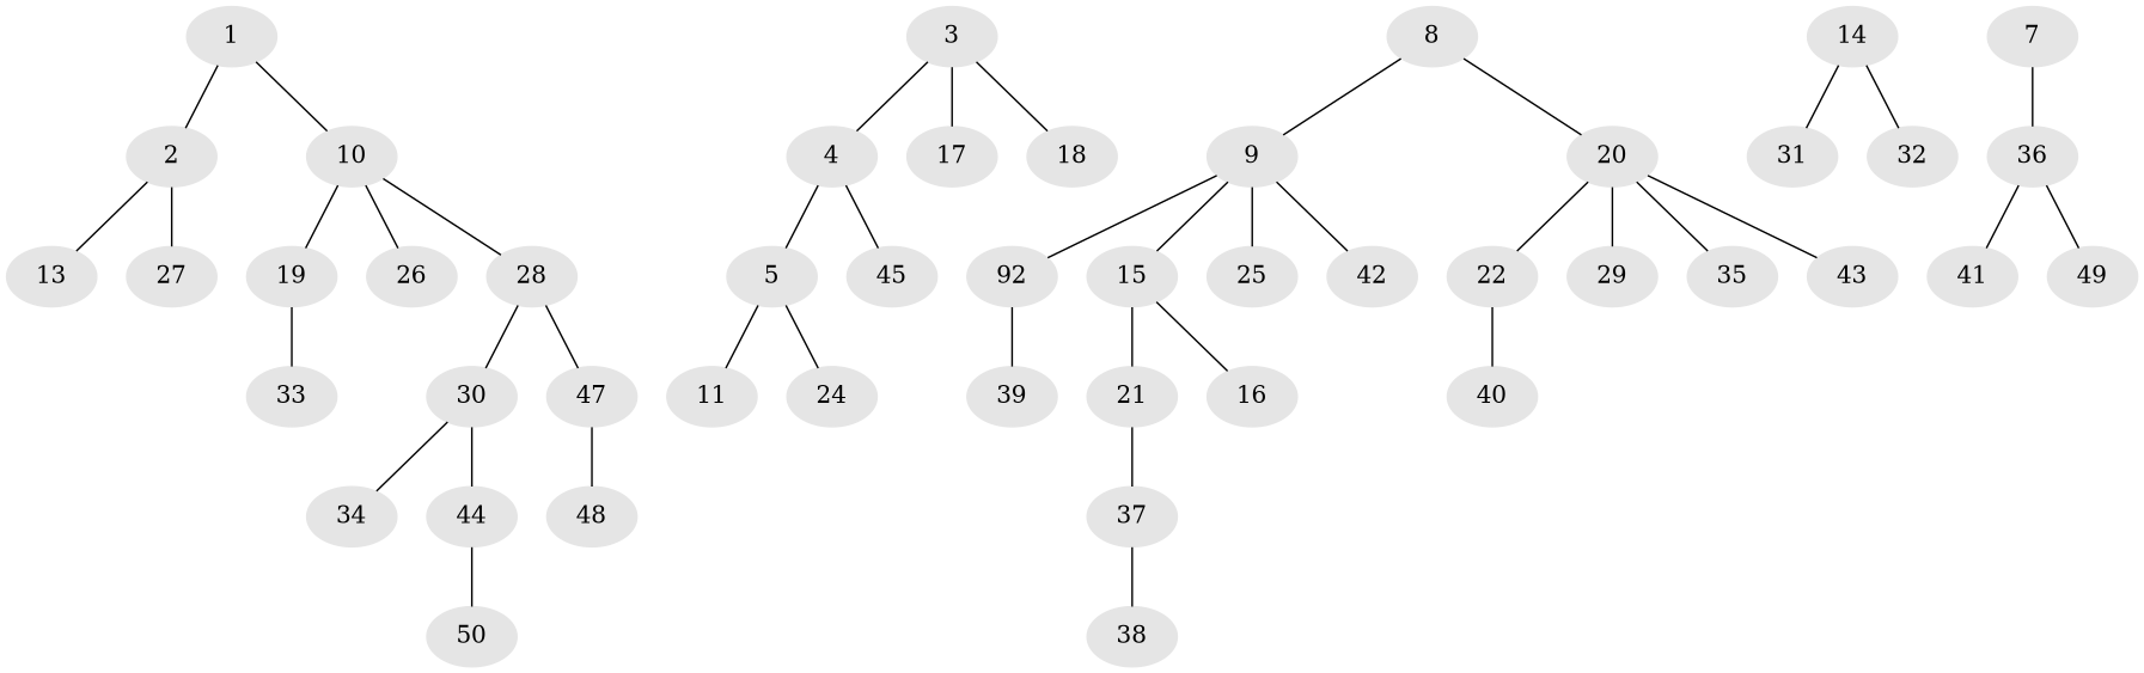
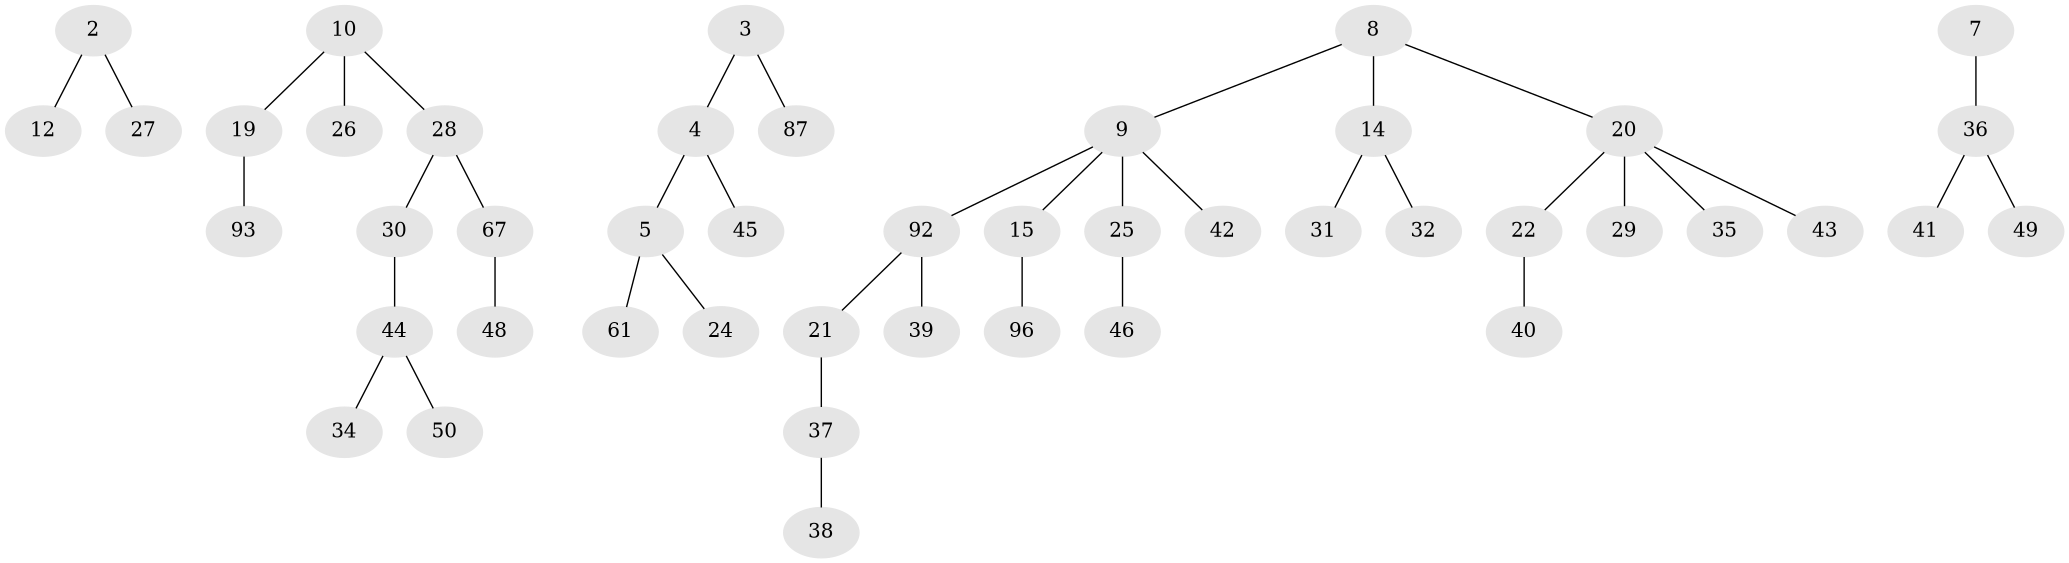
  graph {
    node [color=gray90 style=filled]
-   1
    2
    10
-   13
+   13 [label=12]
    27
    3
    4
-   17
-   18
+   17 [label=87]
    19
    26
    28
    5
    45
-   11
+   11 [label=61]
    24
    8
    9
    14
    20
    7
    36
    41
    49
    n25 [label=92]
    15
    25
    42
    31
    32
    22
    29
    35
    43
    21
    39
-   16
-   33
+   16 [label=96]
+   46
+   33 [label=93]
    30
-   47
+   47 [label=67]
    37
    40
    38
    34
    44
    48
    50
-   1 -- 2
-   1 -- 10
    2 -- 13
    2 -- 27
    10 -- 19
    10 -- 26
    10 -- 28
    3 -- 4
    3 -- 17
-   3 -- 18
    4 -- 5
    4 -- 45
    19 -- 33
    28 -- 30
    28 -- 47
    5 -- 11
    5 -- 24
    8 -- 9
+   8 -- 14
    8 -- 20
    9 -- n25
    9 -- 15
    9 -- 25
    9 -- 42
    14 -- 31
    14 -- 32
    20 -- 22
    20 -- 29
    20 -- 35
    20 -- 43
    7 -- 36
    36 -- 41
    36 -- 49
-   15 -- 21
+   n25 -- 21
    n25 -- 39
    15 -- 16
+   25 -- 46
    22 -- 40
    21 -- 37
-   30 -- 34
+   44 -- 34
    30 -- 44
    47 -- 48
    37 -- 38
    44 -- 50
  }
